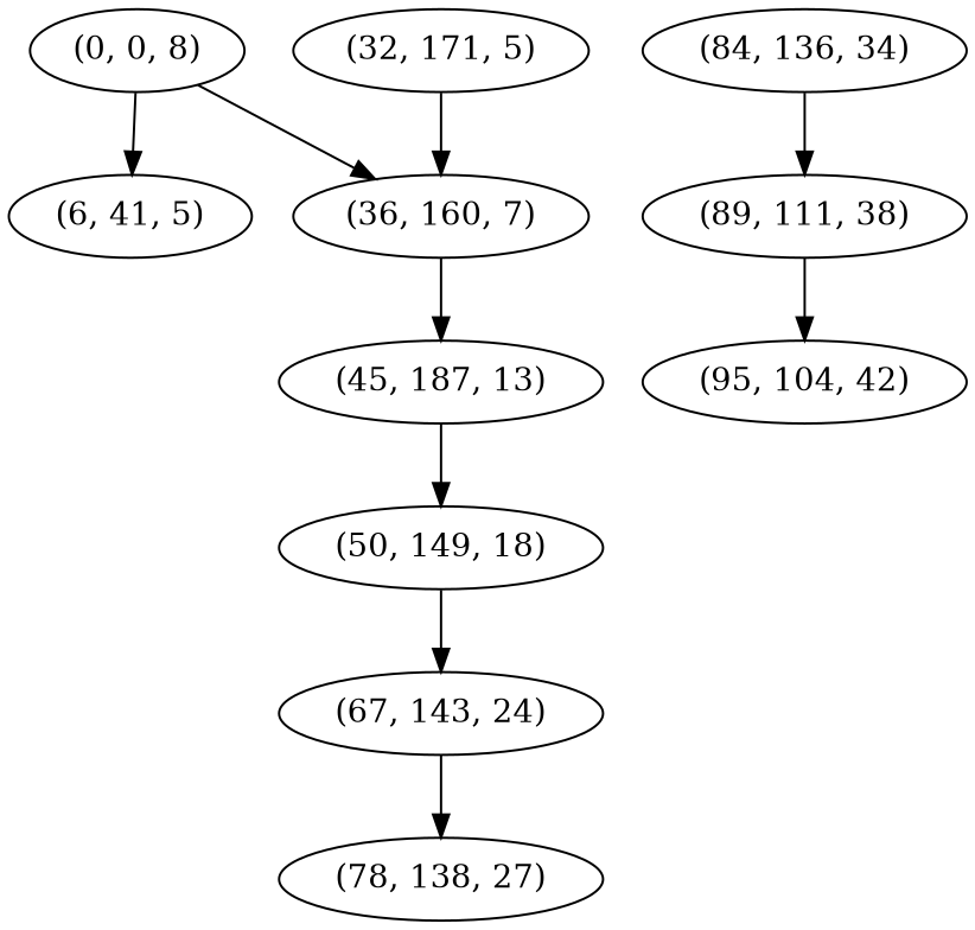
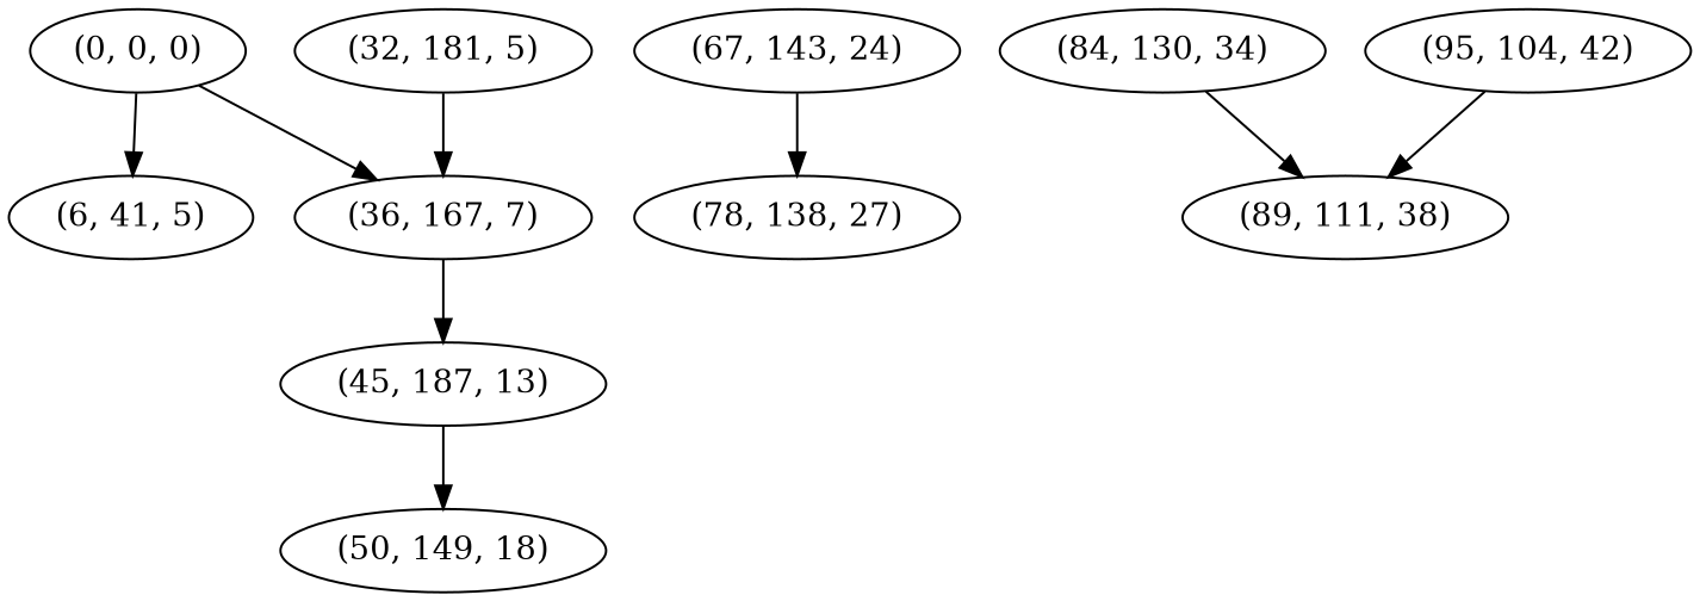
  digraph {
    n1 [label="(6, 41, 5)"]
-   "(0, 0, 0)" [label="(0, 0, 8)"]
-   "(36, 167, 7)" [label="(36, 160, 7)"]
-   "(32, 171, 5)"
+   "(0, 0, 0)"
+   "(36, 167, 7)"
+   "(32, 171, 5)" [label="(32, 181, 5)"]
    n5 [label="(45, 187, 13)"]
    "(50, 149, 18)"
    "(67, 143, 24)"
    n8 [label="(78, 138, 27)"]
-   "(84, 130, 34)" [label="(84, 136, 34)"]
+   "(84, 130, 34)"
    "(89, 111, 38)"
    "(95, 104, 42)"
    "(0, 0, 0)" -> n1
    "(0, 0, 0)" -> "(36, 167, 7)"
    "(36, 167, 7)" -> n5
    "(32, 171, 5)" -> "(36, 167, 7)"
    n5 -> "(50, 149, 18)"
-   "(50, 149, 18)" -> "(67, 143, 24)"
    "(67, 143, 24)" -> n8
    "(84, 130, 34)" -> "(89, 111, 38)"
-   "(89, 111, 38)" -> "(95, 104, 42)"
+   "(95, 104, 42)" -> "(89, 111, 38)"
  }
